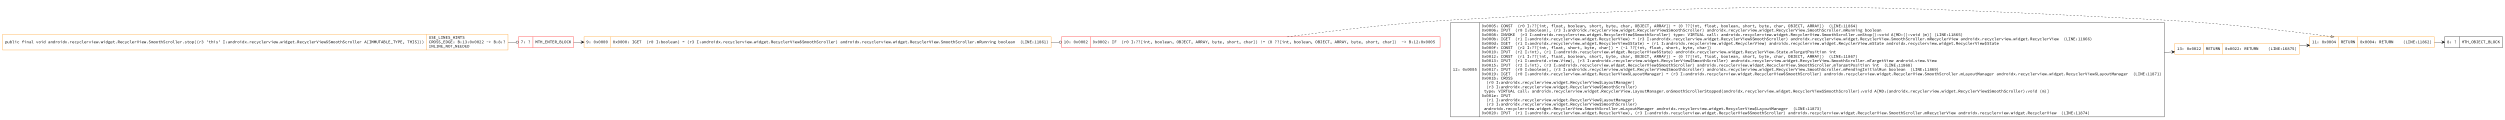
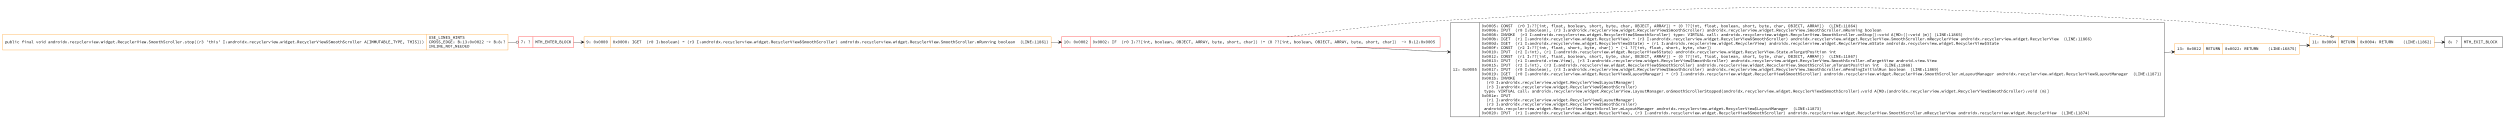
  digraph {
    fontname="Source Code Pro"
    rankdir=LR
    node [color=darkorange fontname="Source Code Pro" shape=record]
    edge [arrowhead=vee fontname="Source Code Pro"]
    n1 [color=red label="{7\:\ ?|MTH_ENTER_BLOCK\l}"]
    n2 [label="{9\:\ 0x0000|0x0000: IGET  (r0 I:boolean) = (r3 I:androidx.recyclerview.widget.RecyclerView$SmoothScroller) androidx.recyclerview.widget.RecyclerView.SmoothScroller.mRunning boolean  (LINE:11861)\l}"]
    n3 [color=red label="{10\:\ 0x0002|0x0002: IF  (r0 I:??[int, boolean, OBJECT, ARRAY, byte, short, char]) != (0 ??[int, boolean, OBJECT, ARRAY, byte, short, char])  \-\> B:12:0x0005 \l}"]
    n4 [label="{11\:\ 0x0004|RETURN\l|0x0004: RETURN    (LINE:11862)\l}"]
-   n5 [color=black label="{12\:\ 0x0005|0x0005: CONST  (r0 I:??[int, float, boolean, short, byte, char, OBJECT, ARRAY]) = (0 ??[int, float, boolean, short, byte, char, OBJECT, ARRAY])  (LINE:11864)\l0x0006: IPUT  (r0 I:boolean), (r3 I:androidx.recyclerview.widget.RecyclerView$SmoothScroller) androidx.recyclerview.widget.RecyclerView.SmoothScroller.mRunning boolean \l0x0008: INVOKE  (r3 I:androidx.recyclerview.widget.RecyclerView$SmoothScroller) type: VIRTUAL call: androidx.recyclerview.widget.RecyclerView.SmoothScroller.onStop():void A[MD:():void (m)] (LINE:11865)\l0x000b: IGET  (r1 I:androidx.recyclerview.widget.RecyclerView) = (r3 I:androidx.recyclerview.widget.RecyclerView$SmoothScroller) androidx.recyclerview.widget.RecyclerView.SmoothScroller.mRecyclerView androidx.recyclerview.widget.RecyclerView  (LINE:11866)\l0x000d: IGET  (r1 I:androidx.recyclerview.widget.RecyclerView$State) = (r1 I:androidx.recyclerview.widget.RecyclerView) androidx.recyclerview.widget.RecyclerView.mState androidx.recyclerview.widget.RecyclerView$State \l0x000f: CONST  (r2 I:??[int, float, short, byte, char]) = (\-1 ??[int, float, short, byte, char]) \l0x0010: IPUT  (r2 I:int), (r1 I:androidx.recyclerview.widget.RecyclerView$State) androidx.recyclerview.widget.RecyclerView.State.mTargetPosition int \l0x0012: CONST  (r1 I:??[int, float, boolean, short, byte, char, OBJECT, ARRAY]) = (0 ??[int, float, boolean, short, byte, char, OBJECT, ARRAY])  (LINE:11867)\l0x0013: IPUT  (r1 I:android.view.View), (r3 I:androidx.recyclerview.widget.RecyclerView$SmoothScroller) androidx.recyclerview.widget.RecyclerView.SmoothScroller.mTargetView android.view.View \l0x0015: IPUT  (r2 I:int), (r3 I:androidx.recyclerview.widget.RecyclerView$SmoothScroller) androidx.recyclerview.widget.RecyclerView.SmoothScroller.mTargetPosition int  (LINE:11868)\l0x0017: IPUT  (r0 I:boolean), (r3 I:androidx.recyclerview.widget.RecyclerView$SmoothScroller) androidx.recyclerview.widget.RecyclerView.SmoothScroller.mPendingInitialRun boolean  (LINE:11869)\l0x0019: IGET  (r0 I:androidx.recyclerview.widget.RecyclerView$LayoutManager) = (r3 I:androidx.recyclerview.widget.RecyclerView$SmoothScroller) androidx.recyclerview.widget.RecyclerView.SmoothScroller.mLayoutManager androidx.recyclerview.widget.RecyclerView$LayoutManager  (LINE:11871)\l0x001b: CROSS  \l  (r0 I:androidx.recyclerview.widget.RecyclerView$LayoutManager)\l  (r3 I:androidx.recyclerview.widget.RecyclerView$SmoothScroller)\l type: VIRTUAL call: androidx.recyclerview.widget.RecyclerView.LayoutManager.onSmoothScrollerStopped(androidx.recyclerview.widget.RecyclerView$SmoothScroller):void A[MD:(androidx.recyclerview.widget.RecyclerView$SmoothScroller):void (m)]\l0x001e: IPUT  \l  (r1 I:androidx.recyclerview.widget.RecyclerView$LayoutManager)\l  (r3 I:androidx.recyclerview.widget.RecyclerView$SmoothScroller)\l androidx.recyclerview.widget.RecyclerView.SmoothScroller.mLayoutManager androidx.recyclerview.widget.RecyclerView$LayoutManager  (LINE:11873)\l0x0020: IPUT  (r1 I:androidx.recyclerview.widget.RecyclerView), (r3 I:androidx.recyclerview.widget.RecyclerView$SmoothScroller) androidx.recyclerview.widget.RecyclerView.SmoothScroller.mRecyclerView androidx.recyclerview.widget.RecyclerView  (LINE:11874)\l}"]
-   n6 [color=black label="{8\:\ ?|MTH_OBJECT_BLOCK\l}"]
+   n5 [color=black label="{12\:\ 0x0005|0x0005: CONST  (r0 I:??[int, float, boolean, short, byte, char, OBJECT, ARRAY]) = (0 ??[int, float, boolean, short, byte, char, OBJECT, ARRAY])  (LINE:11864)\l0x0006: IPUT  (r0 I:boolean), (r3 I:androidx.recyclerview.widget.RecyclerView$SmoothScroller) androidx.recyclerview.widget.RecyclerView.SmoothScroller.mRunning boolean \l0x0008: INVOKE  (r3 I:androidx.recyclerview.widget.RecyclerView$SmoothScroller) type: VIRTUAL call: androidx.recyclerview.widget.RecyclerView.SmoothScroller.onStop():void A[MD:():void (m)] (LINE:11865)\l0x000b: IGET  (r1 I:androidx.recyclerview.widget.RecyclerView) = (r3 I:androidx.recyclerview.widget.RecyclerView$SmoothScroller) androidx.recyclerview.widget.RecyclerView.SmoothScroller.mRecyclerView androidx.recyclerview.widget.RecyclerView  (LINE:11866)\l0x000d: IGET  (r1 I:androidx.recyclerview.widget.RecyclerView$State) = (r1 I:androidx.recyclerview.widget.RecyclerView) androidx.recyclerview.widget.RecyclerView.mState androidx.recyclerview.widget.RecyclerView$State \l0x000f: CONST  (r2 I:??[int, float, short, byte, char]) = (\-1 ??[int, float, short, byte, char]) \l0x0010: IPUT  (r2 I:int), (r1 I:androidx.recyclerview.widget.RecyclerView$State) androidx.recyclerview.widget.RecyclerView.State.mTargetPosition int \l0x0012: CONST  (r1 I:??[int, float, boolean, short, byte, char, OBJECT, ARRAY]) = (0 ??[int, float, boolean, short, byte, char, OBJECT, ARRAY])  (LINE:11867)\l0x0013: IPUT  (r1 I:android.view.View), (r3 I:androidx.recyclerview.widget.RecyclerView$SmoothScroller) androidx.recyclerview.widget.RecyclerView.SmoothScroller.mTargetView android.view.View \l0x0015: IPUT  (r2 I:int), (r3 I:androidx.recyclerview.widget.RecyclerView$SmoothScroller) androidx.recyclerview.widget.RecyclerView.SmoothScroller.mTargetPosition int  (LINE:11868)\l0x0017: IPUT  (r0 I:boolean), (r3 I:androidx.recyclerview.widget.RecyclerView$SmoothScroller) androidx.recyclerview.widget.RecyclerView.SmoothScroller.mPendingInitialRun boolean  (LINE:11869)\l0x0019: IGET  (r0 I:androidx.recyclerview.widget.RecyclerView$LayoutManager) = (r3 I:androidx.recyclerview.widget.RecyclerView$SmoothScroller) androidx.recyclerview.widget.RecyclerView.SmoothScroller.mLayoutManager androidx.recyclerview.widget.RecyclerView$LayoutManager  (LINE:11871)\l0x001b: INVOKE  \l  (r0 I:androidx.recyclerview.widget.RecyclerView$LayoutManager)\l  (r3 I:androidx.recyclerview.widget.RecyclerView$SmoothScroller)\l type: VIRTUAL call: androidx.recyclerview.widget.RecyclerView.LayoutManager.onSmoothScrollerStopped(androidx.recyclerview.widget.RecyclerView$SmoothScroller):void A[MD:(androidx.recyclerview.widget.RecyclerView$SmoothScroller):void (m)]\l0x001e: IPUT  \l  (r1 I:androidx.recyclerview.widget.RecyclerView$LayoutManager)\l  (r3 I:androidx.recyclerview.widget.RecyclerView$SmoothScroller)\l androidx.recyclerview.widget.RecyclerView.SmoothScroller.mLayoutManager androidx.recyclerview.widget.RecyclerView$LayoutManager  (LINE:11873)\l0x0020: IPUT  (r1 I:androidx.recyclerview.widget.RecyclerView), (r3 I:androidx.recyclerview.widget.RecyclerView$SmoothScroller) androidx.recyclerview.widget.RecyclerView.SmoothScroller.mRecyclerView androidx.recyclerview.widget.RecyclerView  (LINE:11874)\l}"]
+   n6 [color=black label="{8\:\ ?|MTH_EXIT_BLOCK\l}"]
    n7 [label="{13\:\ 0x0022|RETURN\l|0x0022: RETURN    (LINE:16875)\l}"]
    n8 [label="{public final void androidx.recyclerview.widget.RecyclerView.SmoothScroller.stop((r3 'this' I:androidx.recyclerview.widget.RecyclerView$SmoothScroller A[IMMUTABLE_TYPE, THIS]))  | USE_LINES_HINTS\lCROSS_EDGE: B:13:0x0022 \-\> B:8:?\lINLINE_NOT_NEEDED\l}"]
    n1 -> n2
-   n2 -> n3 [arrowhead=odot]
+   n2 -> n3
    n3 -> n4 [arrowhead=onormal style=dashed]
+   n3 -> n5
    n4 -> n6
    n5 -> n7
    n7 -> n4
    n8 -> n1 [arrowhead=odot]
  }
